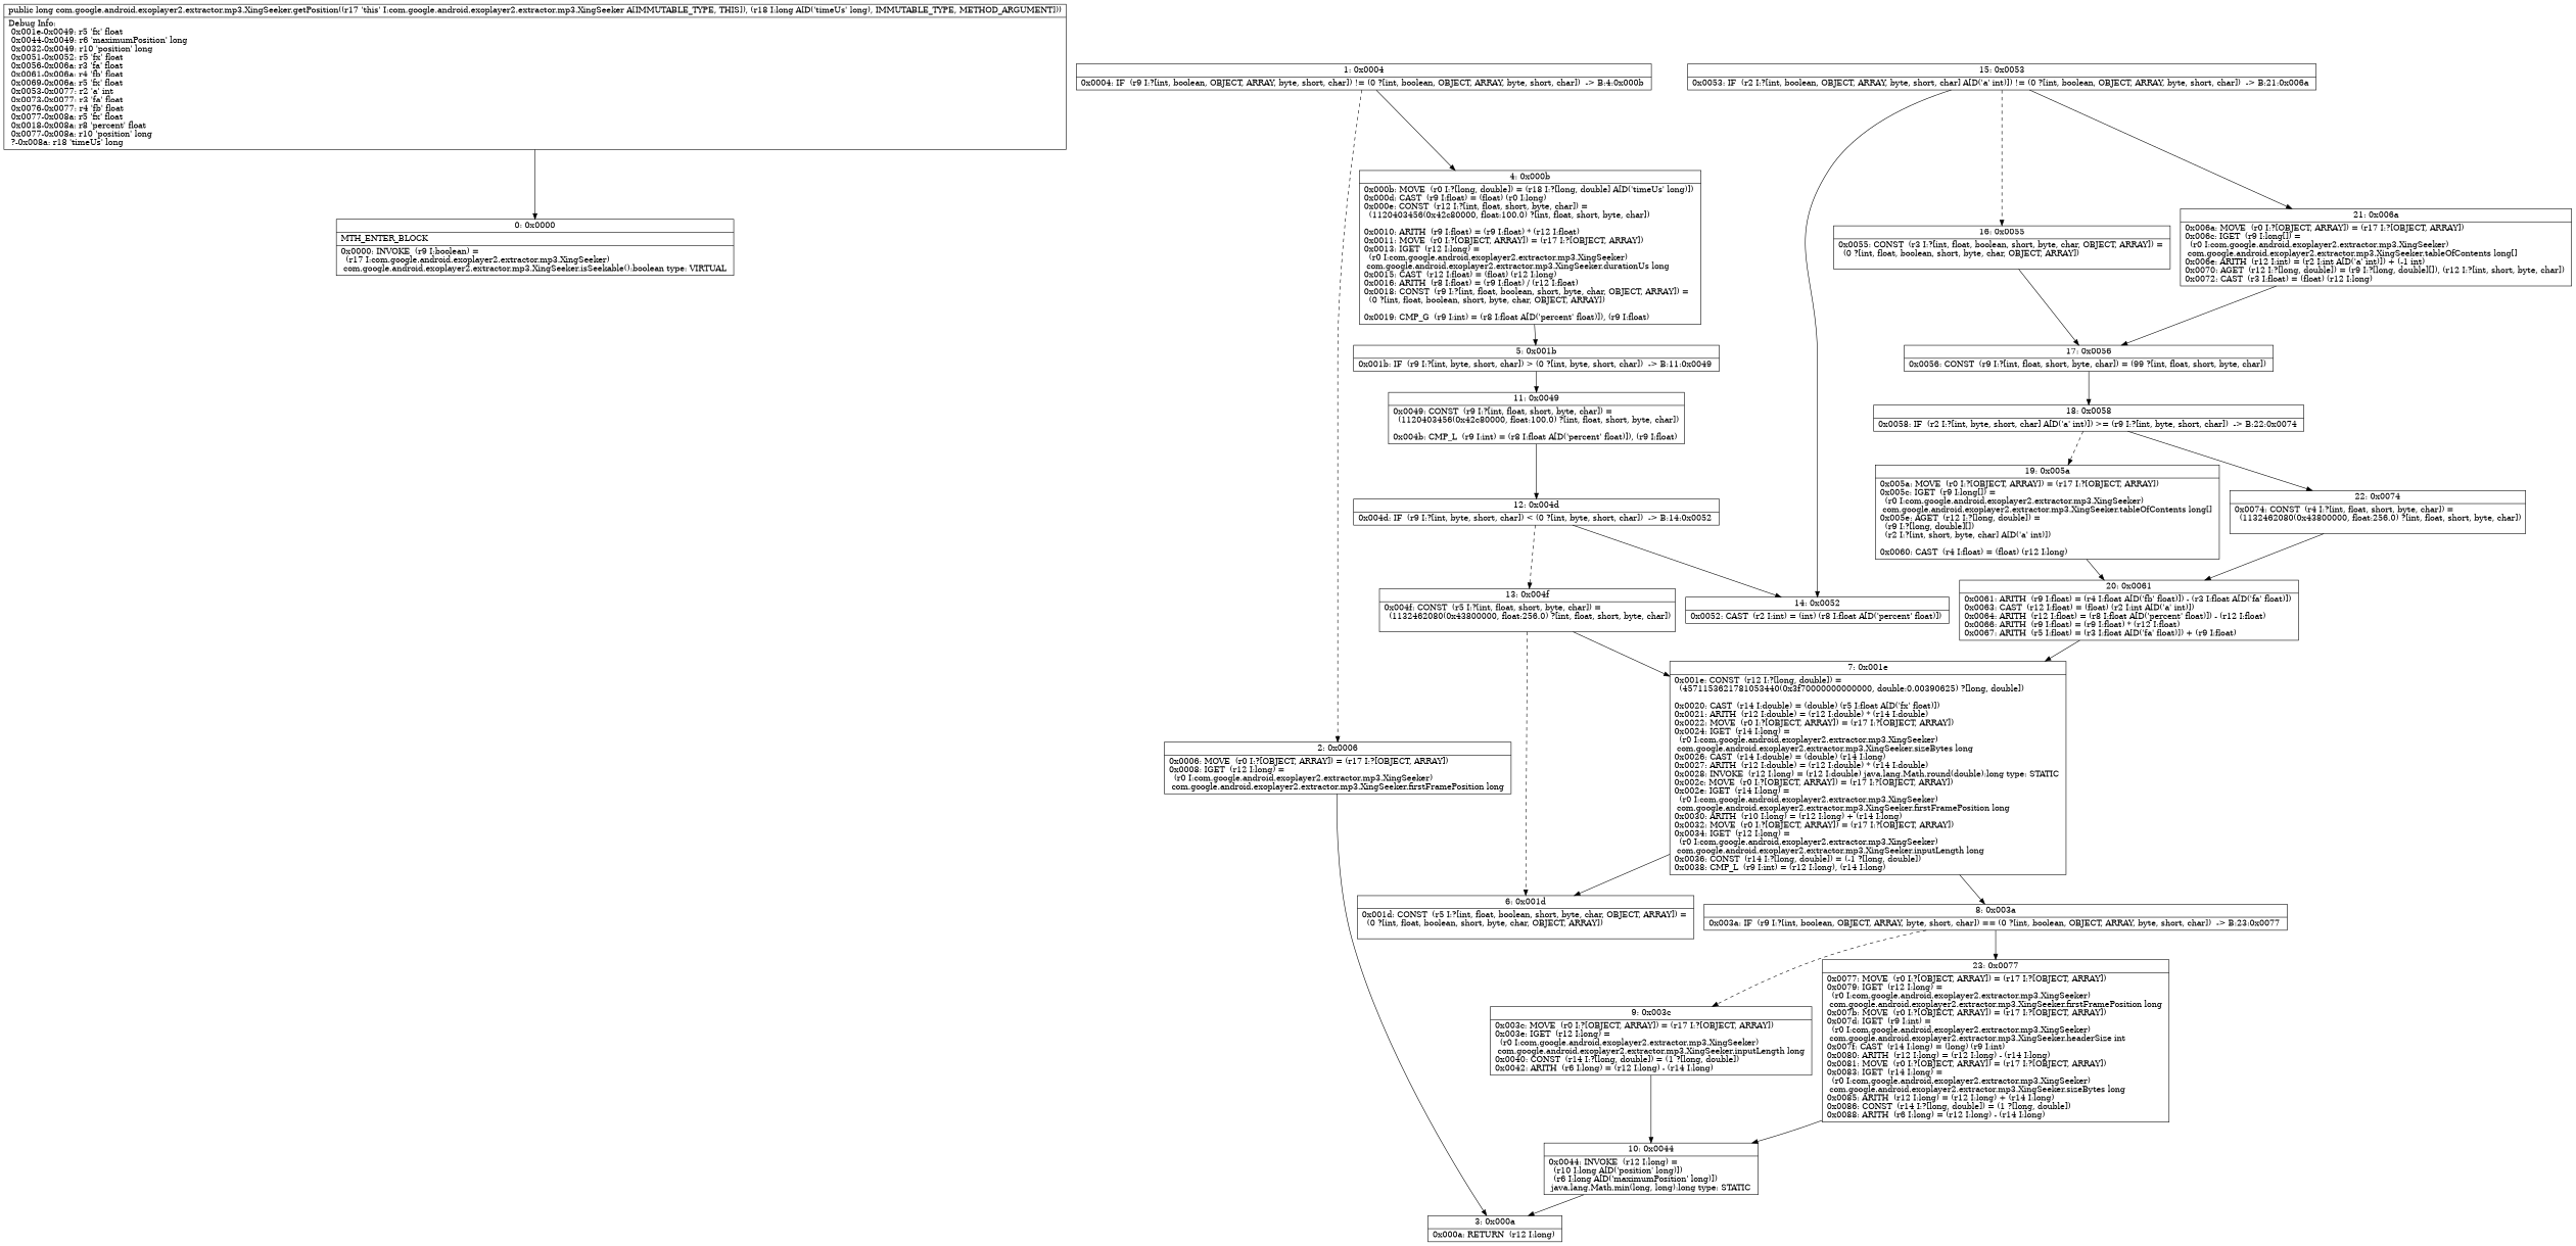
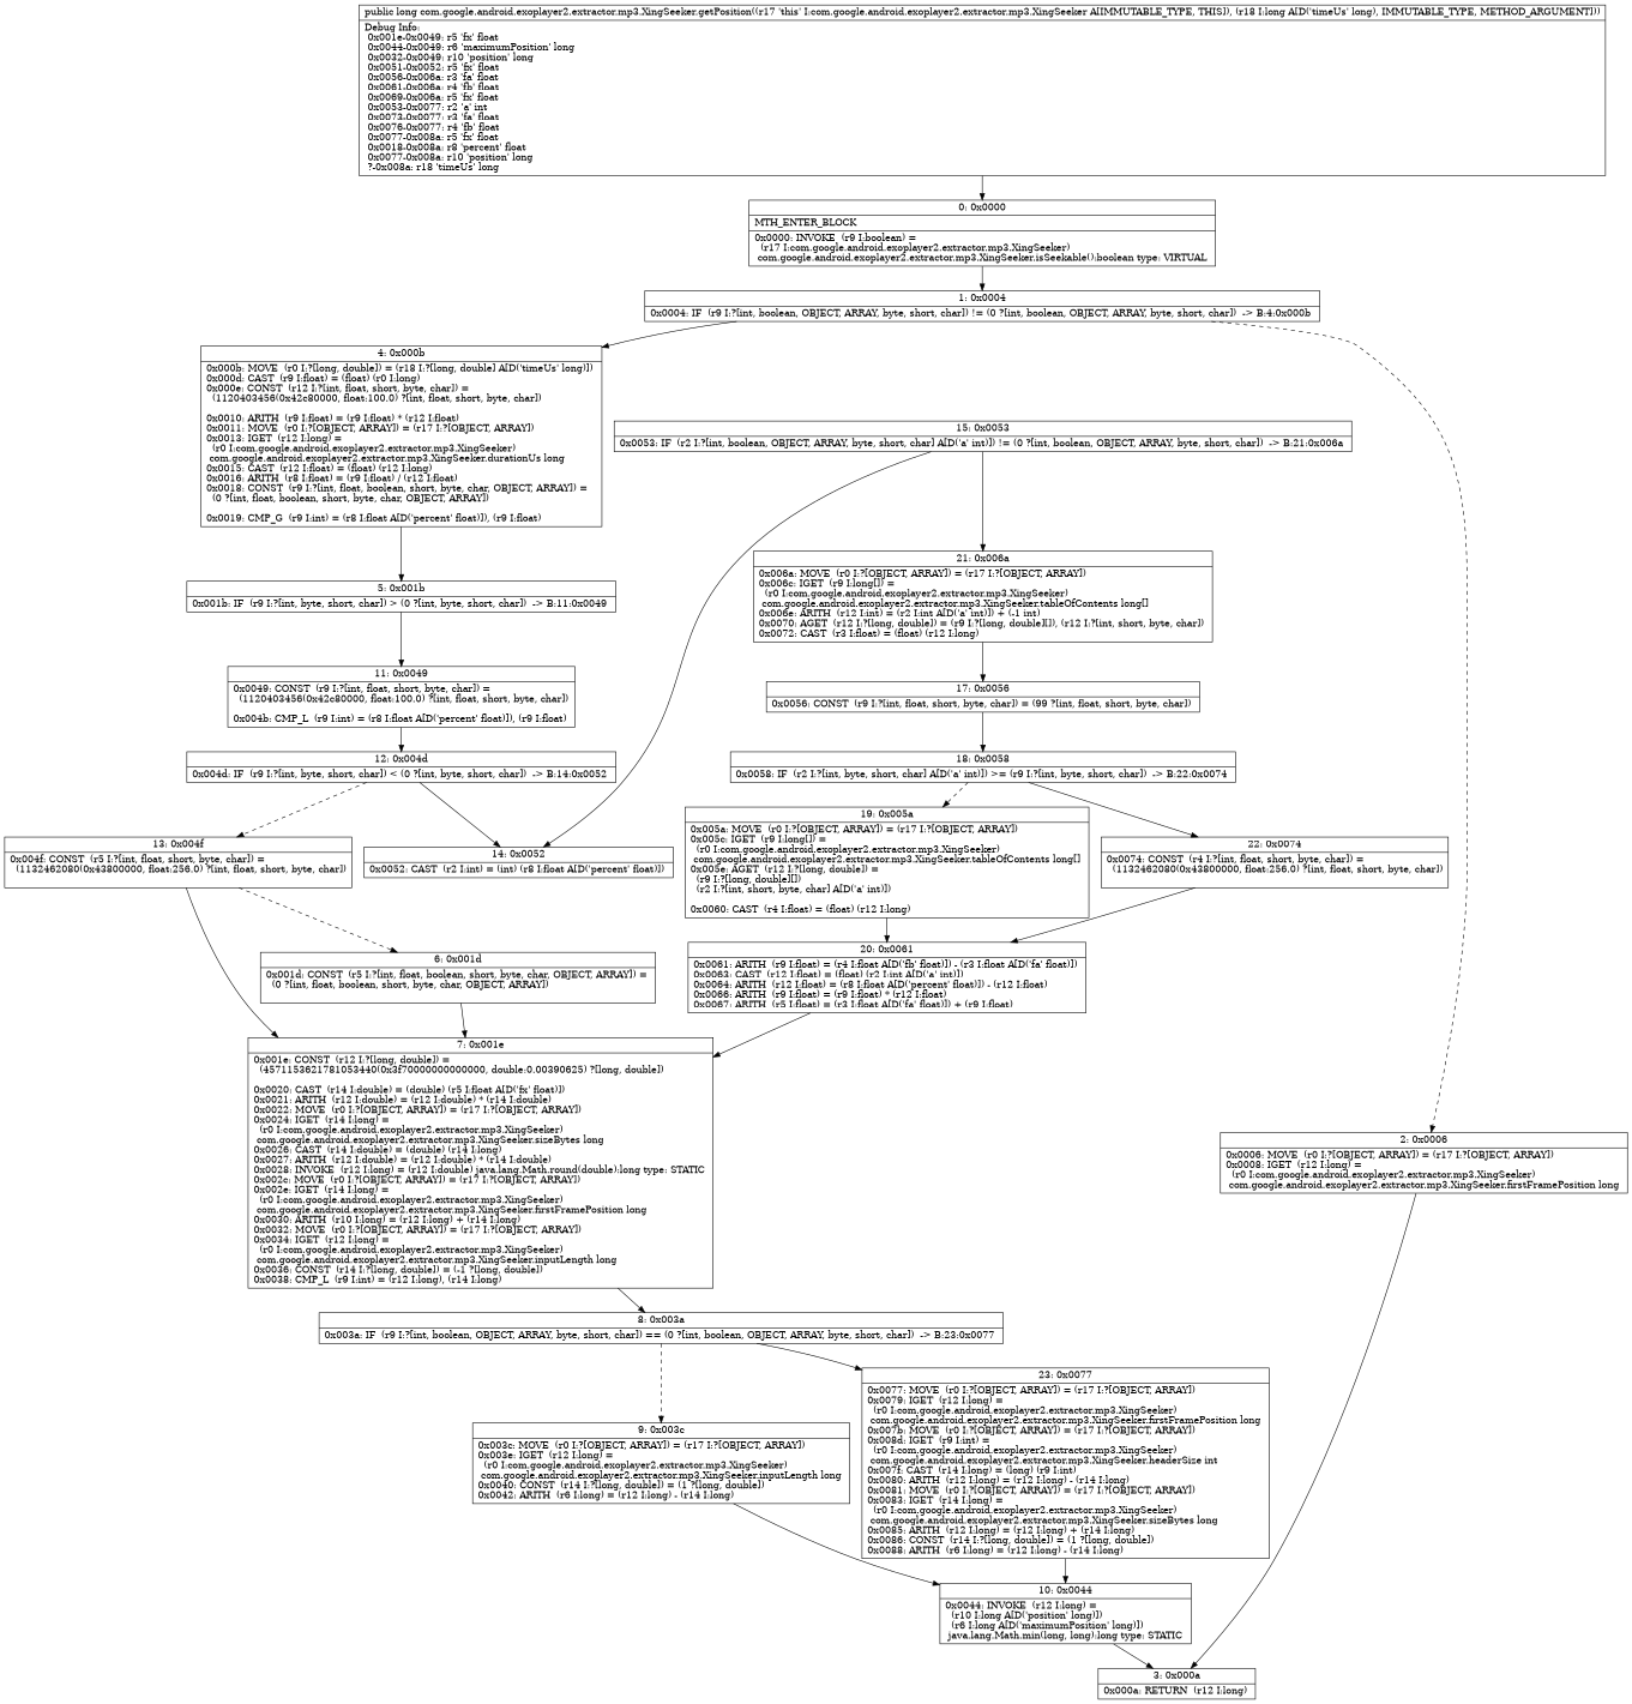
  digraph {
    node [shape=record]
    n1 [label="{0\:\ 0x0000|MTH_ENTER_BLOCK\l|0x0000: INVOKE  (r9 I:boolean) = \l  (r17 I:com.google.android.exoplayer2.extractor.mp3.XingSeeker)\l com.google.android.exoplayer2.extractor.mp3.XingSeeker.isSeekable():boolean type: VIRTUAL \l}"]
    n2 [label="{1\:\ 0x0004|0x0004: IF  (r9 I:?[int, boolean, OBJECT, ARRAY, byte, short, char]) != (0 ?[int, boolean, OBJECT, ARRAY, byte, short, char])  \-\> B:4:0x000b \l}"]
    n3 [label="{2\:\ 0x0006|0x0006: MOVE  (r0 I:?[OBJECT, ARRAY]) = (r17 I:?[OBJECT, ARRAY]) \l0x0008: IGET  (r12 I:long) = \l  (r0 I:com.google.android.exoplayer2.extractor.mp3.XingSeeker)\l com.google.android.exoplayer2.extractor.mp3.XingSeeker.firstFramePosition long \l}"]
    n4 [label="{4\:\ 0x000b|0x000b: MOVE  (r0 I:?[long, double]) = (r18 I:?[long, double] A[D('timeUs' long)]) \l0x000d: CAST  (r9 I:float) = (float) (r0 I:long) \l0x000e: CONST  (r12 I:?[int, float, short, byte, char]) = \l  (1120403456(0x42c80000, float:100.0) ?[int, float, short, byte, char])\l \l0x0010: ARITH  (r9 I:float) = (r9 I:float) * (r12 I:float) \l0x0011: MOVE  (r0 I:?[OBJECT, ARRAY]) = (r17 I:?[OBJECT, ARRAY]) \l0x0013: IGET  (r12 I:long) = \l  (r0 I:com.google.android.exoplayer2.extractor.mp3.XingSeeker)\l com.google.android.exoplayer2.extractor.mp3.XingSeeker.durationUs long \l0x0015: CAST  (r12 I:float) = (float) (r12 I:long) \l0x0016: ARITH  (r8 I:float) = (r9 I:float) \/ (r12 I:float) \l0x0018: CONST  (r9 I:?[int, float, boolean, short, byte, char, OBJECT, ARRAY]) = \l  (0 ?[int, float, boolean, short, byte, char, OBJECT, ARRAY])\l \l0x0019: CMP_G  (r9 I:int) = (r8 I:float A[D('percent' float)]), (r9 I:float) \l}"]
    n5 [label="{3\:\ 0x000a|0x000a: RETURN  (r12 I:long) \l}"]
    n6 [label="{5\:\ 0x001b|0x001b: IF  (r9 I:?[int, byte, short, char]) \> (0 ?[int, byte, short, char])  \-\> B:11:0x0049 \l}"]
    n7 [label="{11\:\ 0x0049|0x0049: CONST  (r9 I:?[int, float, short, byte, char]) = \l  (1120403456(0x42c80000, float:100.0) ?[int, float, short, byte, char])\l \l0x004b: CMP_L  (r9 I:int) = (r8 I:float A[D('percent' float)]), (r9 I:float) \l}"]
    n8 [label="{6\:\ 0x001d|0x001d: CONST  (r5 I:?[int, float, boolean, short, byte, char, OBJECT, ARRAY]) = \l  (0 ?[int, float, boolean, short, byte, char, OBJECT, ARRAY])\l \l}"]
    n9 [label="{7\:\ 0x001e|0x001e: CONST  (r12 I:?[long, double]) = \l  (4571153621781053440(0x3f70000000000000, double:0.00390625) ?[long, double])\l \l0x0020: CAST  (r14 I:double) = (double) (r5 I:float A[D('fx' float)]) \l0x0021: ARITH  (r12 I:double) = (r12 I:double) * (r14 I:double) \l0x0022: MOVE  (r0 I:?[OBJECT, ARRAY]) = (r17 I:?[OBJECT, ARRAY]) \l0x0024: IGET  (r14 I:long) = \l  (r0 I:com.google.android.exoplayer2.extractor.mp3.XingSeeker)\l com.google.android.exoplayer2.extractor.mp3.XingSeeker.sizeBytes long \l0x0026: CAST  (r14 I:double) = (double) (r14 I:long) \l0x0027: ARITH  (r12 I:double) = (r12 I:double) * (r14 I:double) \l0x0028: INVOKE  (r12 I:long) = (r12 I:double) java.lang.Math.round(double):long type: STATIC \l0x002c: MOVE  (r0 I:?[OBJECT, ARRAY]) = (r17 I:?[OBJECT, ARRAY]) \l0x002e: IGET  (r14 I:long) = \l  (r0 I:com.google.android.exoplayer2.extractor.mp3.XingSeeker)\l com.google.android.exoplayer2.extractor.mp3.XingSeeker.firstFramePosition long \l0x0030: ARITH  (r10 I:long) = (r12 I:long) + (r14 I:long) \l0x0032: MOVE  (r0 I:?[OBJECT, ARRAY]) = (r17 I:?[OBJECT, ARRAY]) \l0x0034: IGET  (r12 I:long) = \l  (r0 I:com.google.android.exoplayer2.extractor.mp3.XingSeeker)\l com.google.android.exoplayer2.extractor.mp3.XingSeeker.inputLength long \l0x0036: CONST  (r14 I:?[long, double]) = (\-1 ?[long, double]) \l0x0038: CMP_L  (r9 I:int) = (r12 I:long), (r14 I:long) \l}"]
    n10 [label="{12\:\ 0x004d|0x004d: IF  (r9 I:?[int, byte, short, char]) \< (0 ?[int, byte, short, char])  \-\> B:14:0x0052 \l}"]
    n11 [label="{8\:\ 0x003a|0x003a: IF  (r9 I:?[int, boolean, OBJECT, ARRAY, byte, short, char]) == (0 ?[int, boolean, OBJECT, ARRAY, byte, short, char])  \-\> B:23:0x0077 \l}"]
    n12 [label="{9\:\ 0x003c|0x003c: MOVE  (r0 I:?[OBJECT, ARRAY]) = (r17 I:?[OBJECT, ARRAY]) \l0x003e: IGET  (r12 I:long) = \l  (r0 I:com.google.android.exoplayer2.extractor.mp3.XingSeeker)\l com.google.android.exoplayer2.extractor.mp3.XingSeeker.inputLength long \l0x0040: CONST  (r14 I:?[long, double]) = (1 ?[long, double]) \l0x0042: ARITH  (r6 I:long) = (r12 I:long) \- (r14 I:long) \l}"]
-   n13 [label="{23\:\ 0x0077|0x0077: MOVE  (r0 I:?[OBJECT, ARRAY]) = (r17 I:?[OBJECT, ARRAY]) \l0x0079: IGET  (r12 I:long) = \l  (r0 I:com.google.android.exoplayer2.extractor.mp3.XingSeeker)\l com.google.android.exoplayer2.extractor.mp3.XingSeeker.firstFramePosition long \l0x007b: MOVE  (r0 I:?[OBJECT, ARRAY]) = (r17 I:?[OBJECT, ARRAY]) \l0x007d: IGET  (r9 I:int) = \l  (r0 I:com.google.android.exoplayer2.extractor.mp3.XingSeeker)\l com.google.android.exoplayer2.extractor.mp3.XingSeeker.headerSize int \l0x007f: CAST  (r14 I:long) = (long) (r9 I:int) \l0x0080: ARITH  (r12 I:long) = (r12 I:long) \- (r14 I:long) \l0x0081: MOVE  (r0 I:?[OBJECT, ARRAY]) = (r17 I:?[OBJECT, ARRAY]) \l0x0083: IGET  (r14 I:long) = \l  (r0 I:com.google.android.exoplayer2.extractor.mp3.XingSeeker)\l com.google.android.exoplayer2.extractor.mp3.XingSeeker.sizeBytes long \l0x0085: ARITH  (r12 I:long) = (r12 I:long) + (r14 I:long) \l0x0086: CONST  (r14 I:?[long, double]) = (1 ?[long, double]) \l0x0088: ARITH  (r6 I:long) = (r12 I:long) \- (r14 I:long) \l}"]
+   n13 [label="{23\:\ 0x0077|0x0077: MOVE  (r0 I:?[OBJECT, ARRAY]) = (r17 I:?[OBJECT, ARRAY]) \l0x0079: IGET  (r12 I:long) = \l  (r0 I:com.google.android.exoplayer2.extractor.mp3.XingSeeker)\l com.google.android.exoplayer2.extractor.mp3.XingSeeker.firstFramePosition long \l0x007b: MOVE  (r0 I:?[OBJECT, ARRAY]) = (r17 I:?[OBJECT, ARRAY]) \l0x008d: IGET  (r9 I:int) = \l  (r0 I:com.google.android.exoplayer2.extractor.mp3.XingSeeker)\l com.google.android.exoplayer2.extractor.mp3.XingSeeker.headerSize int \l0x007f: CAST  (r14 I:long) = (long) (r9 I:int) \l0x0080: ARITH  (r12 I:long) = (r12 I:long) \- (r14 I:long) \l0x0081: MOVE  (r0 I:?[OBJECT, ARRAY]) = (r17 I:?[OBJECT, ARRAY]) \l0x0083: IGET  (r14 I:long) = \l  (r0 I:com.google.android.exoplayer2.extractor.mp3.XingSeeker)\l com.google.android.exoplayer2.extractor.mp3.XingSeeker.sizeBytes long \l0x0085: ARITH  (r12 I:long) = (r12 I:long) + (r14 I:long) \l0x0086: CONST  (r14 I:?[long, double]) = (1 ?[long, double]) \l0x0088: ARITH  (r6 I:long) = (r12 I:long) \- (r14 I:long) \l}"]
    n14 [label="{10\:\ 0x0044|0x0044: INVOKE  (r12 I:long) = \l  (r10 I:long A[D('position' long)])\l  (r6 I:long A[D('maximumPosition' long)])\l java.lang.Math.min(long, long):long type: STATIC \l}"]
    n15 [label="{13\:\ 0x004f|0x004f: CONST  (r5 I:?[int, float, short, byte, char]) = \l  (1132462080(0x43800000, float:256.0) ?[int, float, short, byte, char])\l \l}"]
    n16 [label="{14\:\ 0x0052|0x0052: CAST  (r2 I:int) = (int) (r8 I:float A[D('percent' float)]) \l}"]
    n17 [label="{15\:\ 0x0053|0x0053: IF  (r2 I:?[int, boolean, OBJECT, ARRAY, byte, short, char] A[D('a' int)]) != (0 ?[int, boolean, OBJECT, ARRAY, byte, short, char])  \-\> B:21:0x006a \l}"]
-   n18 [label="{16\:\ 0x0055|0x0055: CONST  (r3 I:?[int, float, boolean, short, byte, char, OBJECT, ARRAY]) = \l  (0 ?[int, float, boolean, short, byte, char, OBJECT, ARRAY])\l \l}"]
    n19 [label="{21\:\ 0x006a|0x006a: MOVE  (r0 I:?[OBJECT, ARRAY]) = (r17 I:?[OBJECT, ARRAY]) \l0x006c: IGET  (r9 I:long[]) = \l  (r0 I:com.google.android.exoplayer2.extractor.mp3.XingSeeker)\l com.google.android.exoplayer2.extractor.mp3.XingSeeker.tableOfContents long[] \l0x006e: ARITH  (r12 I:int) = (r2 I:int A[D('a' int)]) + (\-1 int) \l0x0070: AGET  (r12 I:?[long, double]) = (r9 I:?[long, double][]), (r12 I:?[int, short, byte, char]) \l0x0072: CAST  (r3 I:float) = (float) (r12 I:long) \l}"]
    n20 [label="{17\:\ 0x0056|0x0056: CONST  (r9 I:?[int, float, short, byte, char]) = (99 ?[int, float, short, byte, char]) \l}"]
    n21 [label="{18\:\ 0x0058|0x0058: IF  (r2 I:?[int, byte, short, char] A[D('a' int)]) \>= (r9 I:?[int, byte, short, char])  \-\> B:22:0x0074 \l}"]
    n22 [label="{19\:\ 0x005a|0x005a: MOVE  (r0 I:?[OBJECT, ARRAY]) = (r17 I:?[OBJECT, ARRAY]) \l0x005c: IGET  (r9 I:long[]) = \l  (r0 I:com.google.android.exoplayer2.extractor.mp3.XingSeeker)\l com.google.android.exoplayer2.extractor.mp3.XingSeeker.tableOfContents long[] \l0x005e: AGET  (r12 I:?[long, double]) = \l  (r9 I:?[long, double][])\l  (r2 I:?[int, short, byte, char] A[D('a' int)])\l \l0x0060: CAST  (r4 I:float) = (float) (r12 I:long) \l}"]
    n23 [label="{22\:\ 0x0074|0x0074: CONST  (r4 I:?[int, float, short, byte, char]) = \l  (1132462080(0x43800000, float:256.0) ?[int, float, short, byte, char])\l \l}"]
    n24 [label="{20\:\ 0x0061|0x0061: ARITH  (r9 I:float) = (r4 I:float A[D('fb' float)]) \- (r3 I:float A[D('fa' float)]) \l0x0063: CAST  (r12 I:float) = (float) (r2 I:int A[D('a' int)]) \l0x0064: ARITH  (r12 I:float) = (r8 I:float A[D('percent' float)]) \- (r12 I:float) \l0x0066: ARITH  (r9 I:float) = (r9 I:float) * (r12 I:float) \l0x0067: ARITH  (r5 I:float) = (r3 I:float A[D('fa' float)]) + (r9 I:float) \l}"]
    n25 [label="{public long com.google.android.exoplayer2.extractor.mp3.XingSeeker.getPosition((r17 'this' I:com.google.android.exoplayer2.extractor.mp3.XingSeeker A[IMMUTABLE_TYPE, THIS]), (r18 I:long A[D('timeUs' long), IMMUTABLE_TYPE, METHOD_ARGUMENT]))  | Debug Info:\l  0x001e\-0x0049: r5 'fx' float\l  0x0044\-0x0049: r6 'maximumPosition' long\l  0x0032\-0x0049: r10 'position' long\l  0x0051\-0x0052: r5 'fx' float\l  0x0056\-0x006a: r3 'fa' float\l  0x0061\-0x006a: r4 'fb' float\l  0x0069\-0x006a: r5 'fx' float\l  0x0053\-0x0077: r2 'a' int\l  0x0073\-0x0077: r3 'fa' float\l  0x0076\-0x0077: r4 'fb' float\l  0x0077\-0x008a: r5 'fx' float\l  0x0018\-0x008a: r8 'percent' float\l  0x0077\-0x008a: r10 'position' long\l  ?\-0x008a: r18 'timeUs' long\l}"]
+   n1 -> n2
    n2 -> n3 [style=dashed]
    n2 -> n4
    n3 -> n5
    n4 -> n6
    n6 -> n7
    n7 -> n10
-   n9 -> n8
+   n8 -> n9
    n9 -> n11
    n10 -> n15 [style=dashed]
    n10 -> n16
    n11 -> n12 [style=dashed]
    n11 -> n13
    n12 -> n14
    n13 -> n14
    n14 -> n5
    n15 -> n8 [style=dashed]
    n15 -> n9
    n17 -> n16
-   n17 -> n18 [style=dashed]
    n17 -> n19
-   n18 -> n20
    n19 -> n20
    n20 -> n21
    n21 -> n22 [style=dashed]
    n21 -> n23
    n22 -> n24
    n23 -> n24
    n24 -> n9
    n25 -> n1
  }
